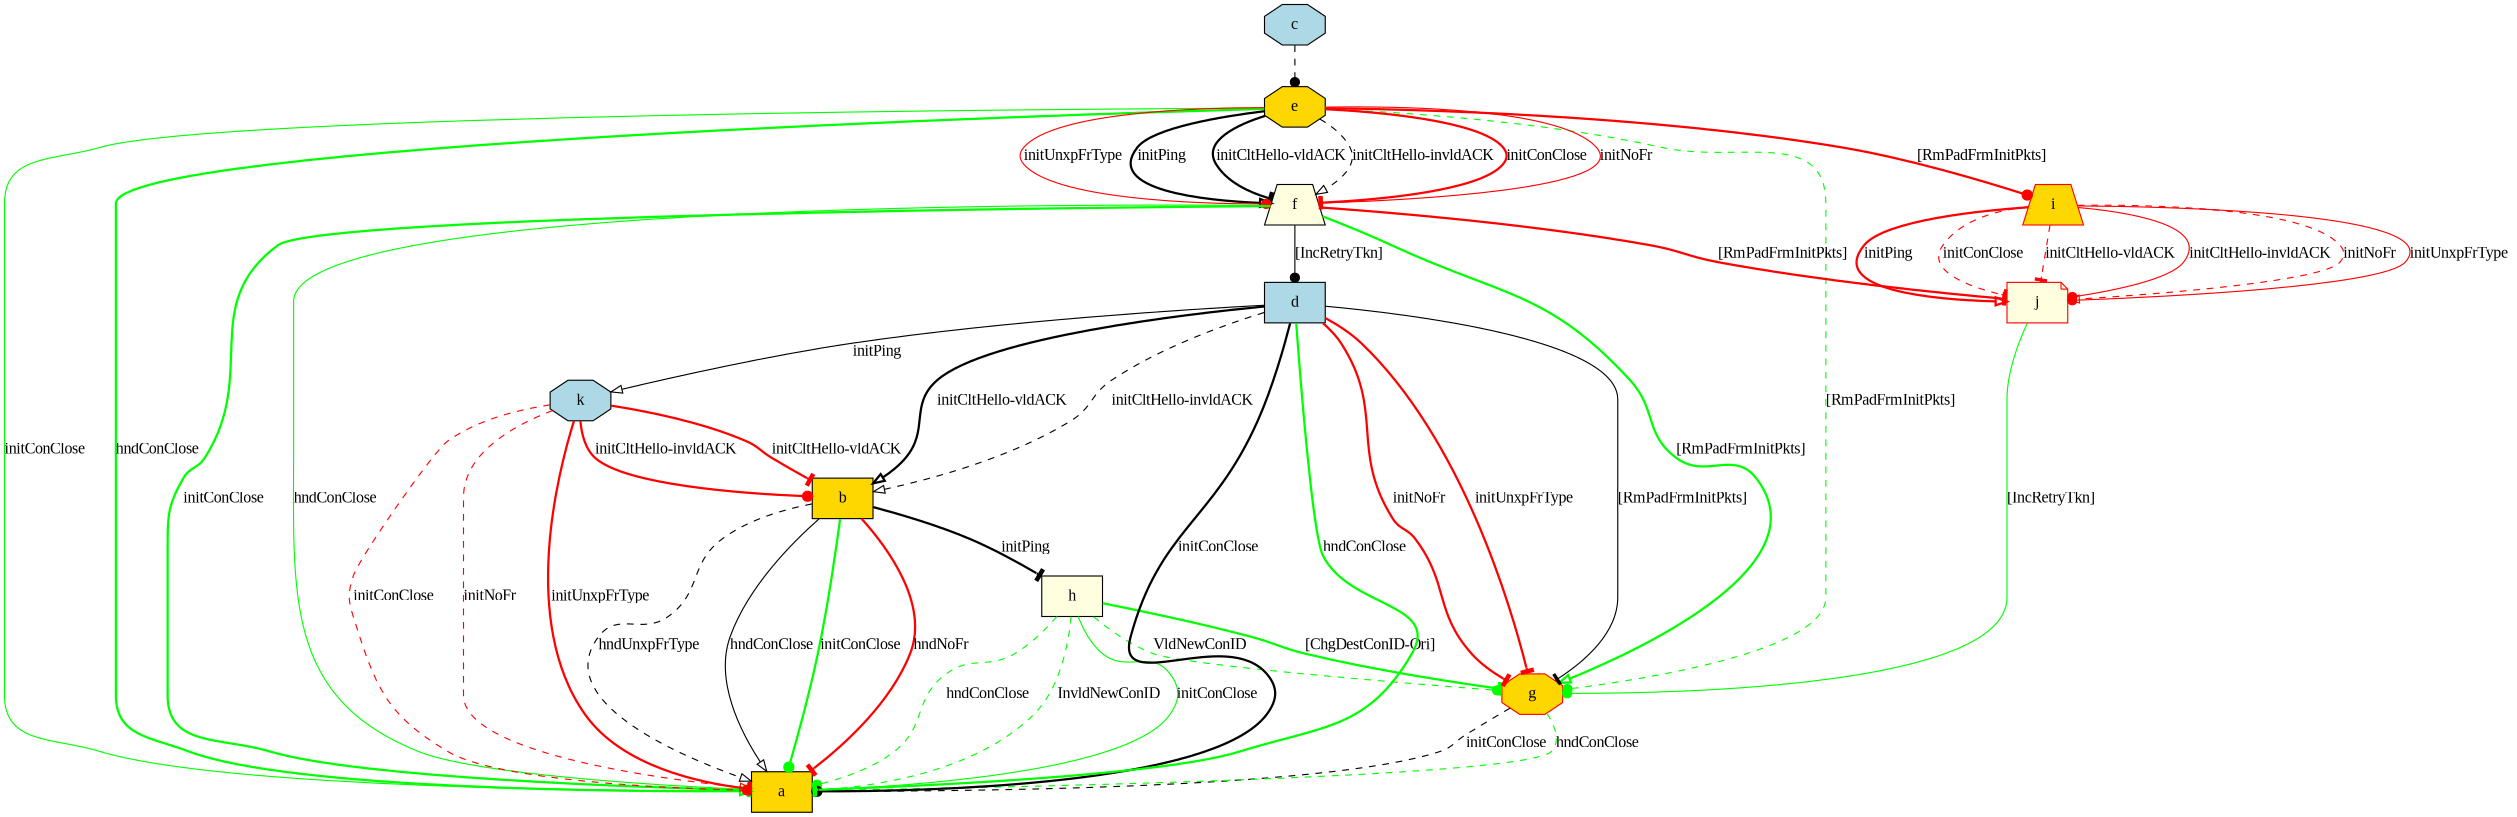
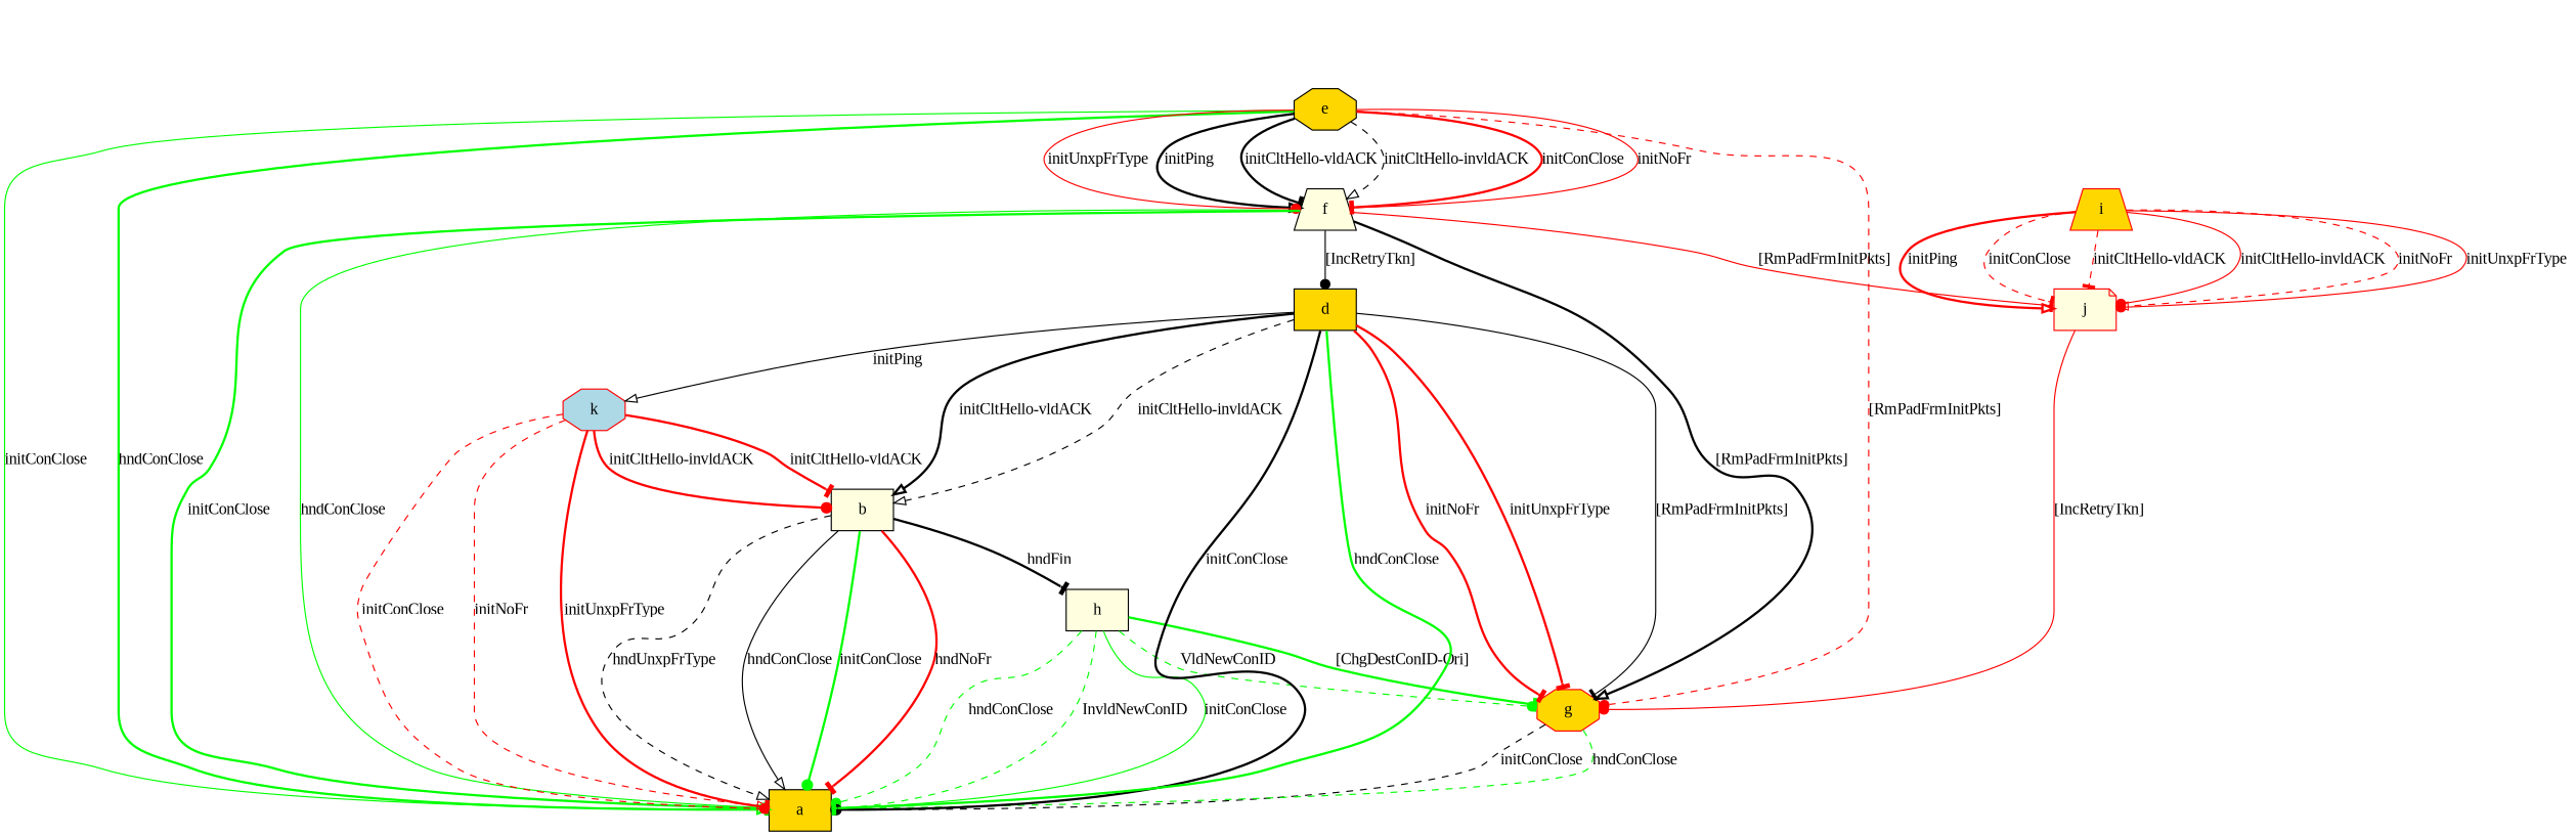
  digraph {
    fontname="Liberation Serif"
    node [fillcolor=gold fontname="Liberation Serif" shape=box style=filled]
    edge [arrowhead=dot fontname="Liberation Serif" style=bold color=red]
-   b
+   b [fillcolor=lightyellow]
    a
    h [fillcolor=lightyellow]
    g [color=red shape=octagon]
-   c [fillcolor=lightblue shape=octagon]
    e [shape=octagon]
    f [fillcolor=lightyellow shape=trapezium]
    i [color=red shape=trapezium]
-   d [fillcolor=lightblue]
+   d
    j [color=red fillcolor=lightyellow shape=note]
-   k [color=black fillcolor=lightblue shape=octagon]
+   k [color=red fillcolor=lightblue shape=octagon]
    b -> a [arrowhead=onormal label="hndUnxpFrType " style=dashed color=""]
    b -> a [arrowhead=onormal label="hndConClose " style=solid color=""]
    b -> a [color=green label="initConClose "]
    b -> a [arrowhead=tee label="hndNoFr "]
-   b -> h [arrowhead=tee label="initPing " color=""]
+   b -> h [arrowhead=tee label="hndFin " color=""]
    h -> a [color=green label="initConClose " style=solid]
    h -> a [color=green label="hndConClose " style=dashed]
    h -> a [color=green label="InvldNewConID " style=dashed]
    h -> g [color=green label="VldNewConID " style=dashed]
    h -> g [arrowhead=tee color=green label="[ChgDestConID-Ori] "]
    g -> a [label="initConClose " style=dashed color=""]
    g -> a [arrowhead=tee color=green label="hndConClose " style=dashed]
-   c -> e [style=dashed color=""]
    e -> a [arrowhead=tee color=green label="initConClose " style=solid]
    e -> a [arrowhead=onormal color=green label="hndConClose "]
-   e -> g [color=green label="[RmPadFrmInitPkts] " style=dashed]
+   e -> g [label="[RmPadFrmInitPkts] " style=dashed]
    e -> f [arrowhead=onormal label="initPing " color=""]
    e -> f [arrowhead=tee label="initCltHello-vldACK " color=""]
    e -> f [arrowhead=onormal label="initCltHello-invldACK " style=dashed color=""]
    e -> f [arrowhead=tee label="initConClose "]
    e -> f [arrowhead=tee label="initNoFr " style=solid]
    e -> f [label="initUnxpFrType " style=solid]
-   e -> i [label="[RmPadFrmInitPkts] "]
    f -> a [arrowhead=tee color=green label="initConClose "]
    f -> a [color=green label="hndConClose " style=solid]
-   f -> g [arrowhead=onormal color=green label="[RmPadFrmInitPkts] "]
+   f -> g [arrowhead=onormal color=black label="[RmPadFrmInitPkts] "]
    f -> d [label="[IncRetryTkn] " style=solid color=""]
-   f -> j [arrowhead=tee label="[RmPadFrmInitPkts] "]
+   f -> j [arrowhead=tee label="[RmPadFrmInitPkts] " style=solid]
    i -> j [arrowhead=onormal label="initPing "]
    i -> j [arrowhead=tee label="initConClose " style=dashed]
    i -> j [arrowhead=tee label="initCltHello-vldACK " style=dashed]
    i -> j [label="initCltHello-invldACK " style=solid]
    i -> j [arrowhead=onormal label="initNoFr " style=dashed]
    i -> j [label="initUnxpFrType " style=solid]
    d -> b [arrowhead=onormal label="initCltHello-vldACK " color=""]
    d -> b [arrowhead=onormal label="initCltHello-invldACK " style=dashed color=""]
    d -> a [label="initConClose " color=""]
    d -> a [arrowhead=tee color=green label="hndConClose "]
    d -> g [arrowhead=tee label="[RmPadFrmInitPkts] " style=solid color=""]
    d -> g [arrowhead=tee label="initNoFr "]
    d -> g [arrowhead=tee label="initUnxpFrType "]
    d -> k [arrowhead=onormal color=black label="initPing " style=solid]
-   j -> g [color=green label="[IncRetryTkn] " style=solid]
+   j -> g [label="[IncRetryTkn] " style=solid]
    k -> b [arrowhead=tee label="initCltHello-vldACK "]
    k -> b [label="initCltHello-invldACK "]
    k -> a [label="initConClose " style=dashed]
    k -> a [arrowhead=onormal label="initNoFr " style=dashed]
    k -> a [arrowhead=tee label="initUnxpFrType "]
  }
